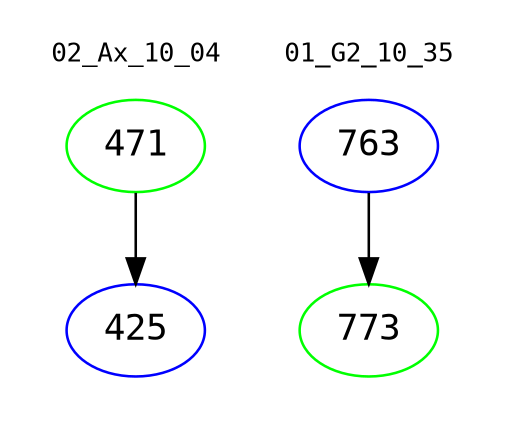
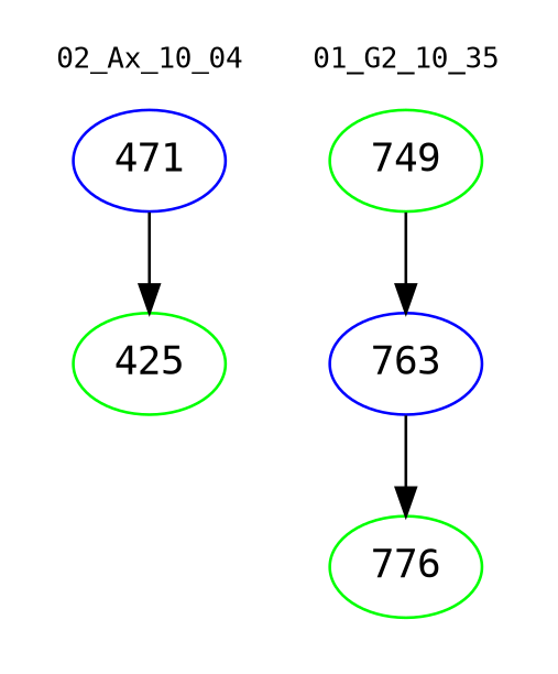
  digraph {
    fontname="DejaVu Sans Mono"
    node [color=green fontname="DejaVu Sans Mono"]
    edge [color=black fontname="DejaVu Sans Mono"]
-   n1 [label=471]
-   n2 [color=blue label=425]
+   n1 [color=blue label=471]
+   n2 [label=425]
+   n3 [label=749]
    n4 [color=blue label=763]
-   n5 [label=773]
+   n5 [label=776]
    subgraph cluster_1 {
      color=white
      fontsize=10
      label="02_Ax_10_04"
      n1
      n2
    }
    subgraph cluster_2 {
      color=white
      fontsize=10
      label="01_G2_10_35"
+     n3
      n4
      n5
    }
    n1 -> n2
+   n3 -> n4
    n4 -> n5
  }
